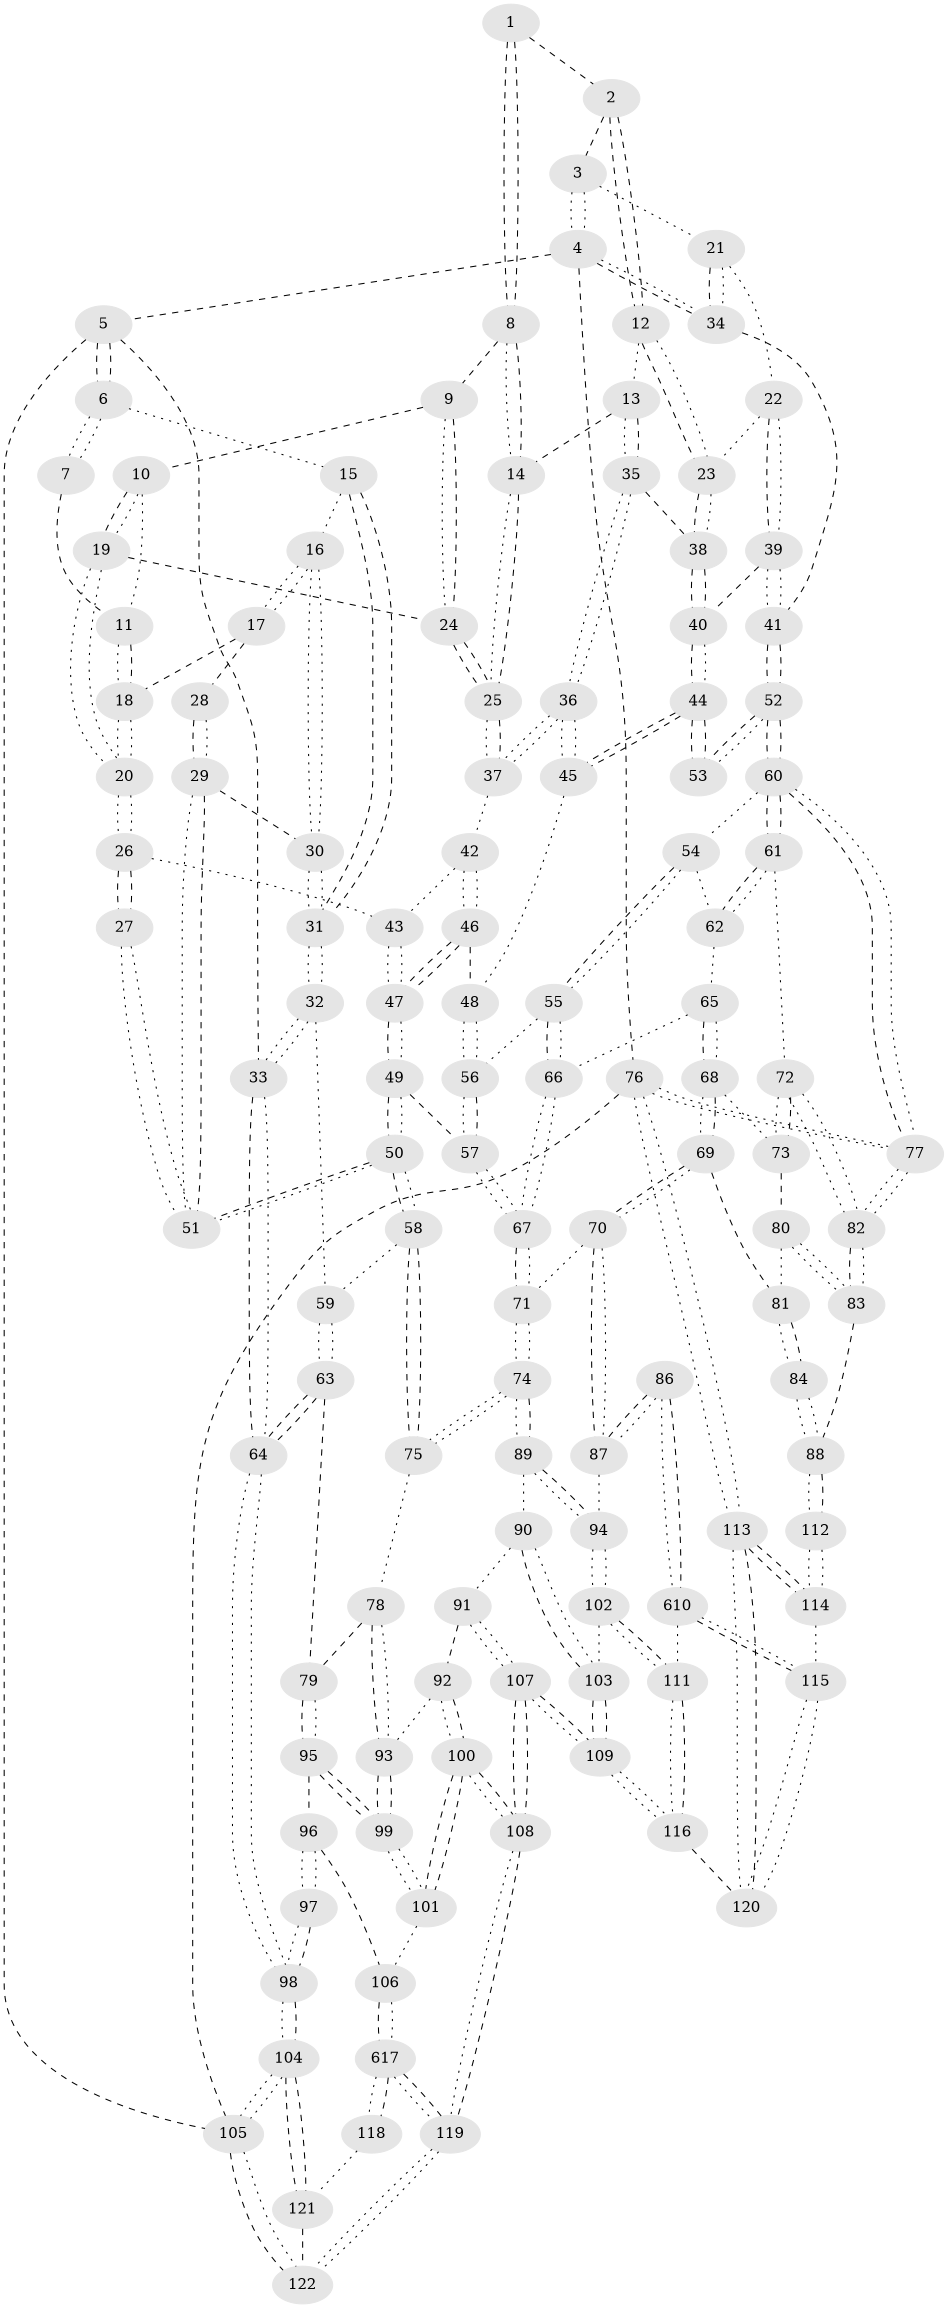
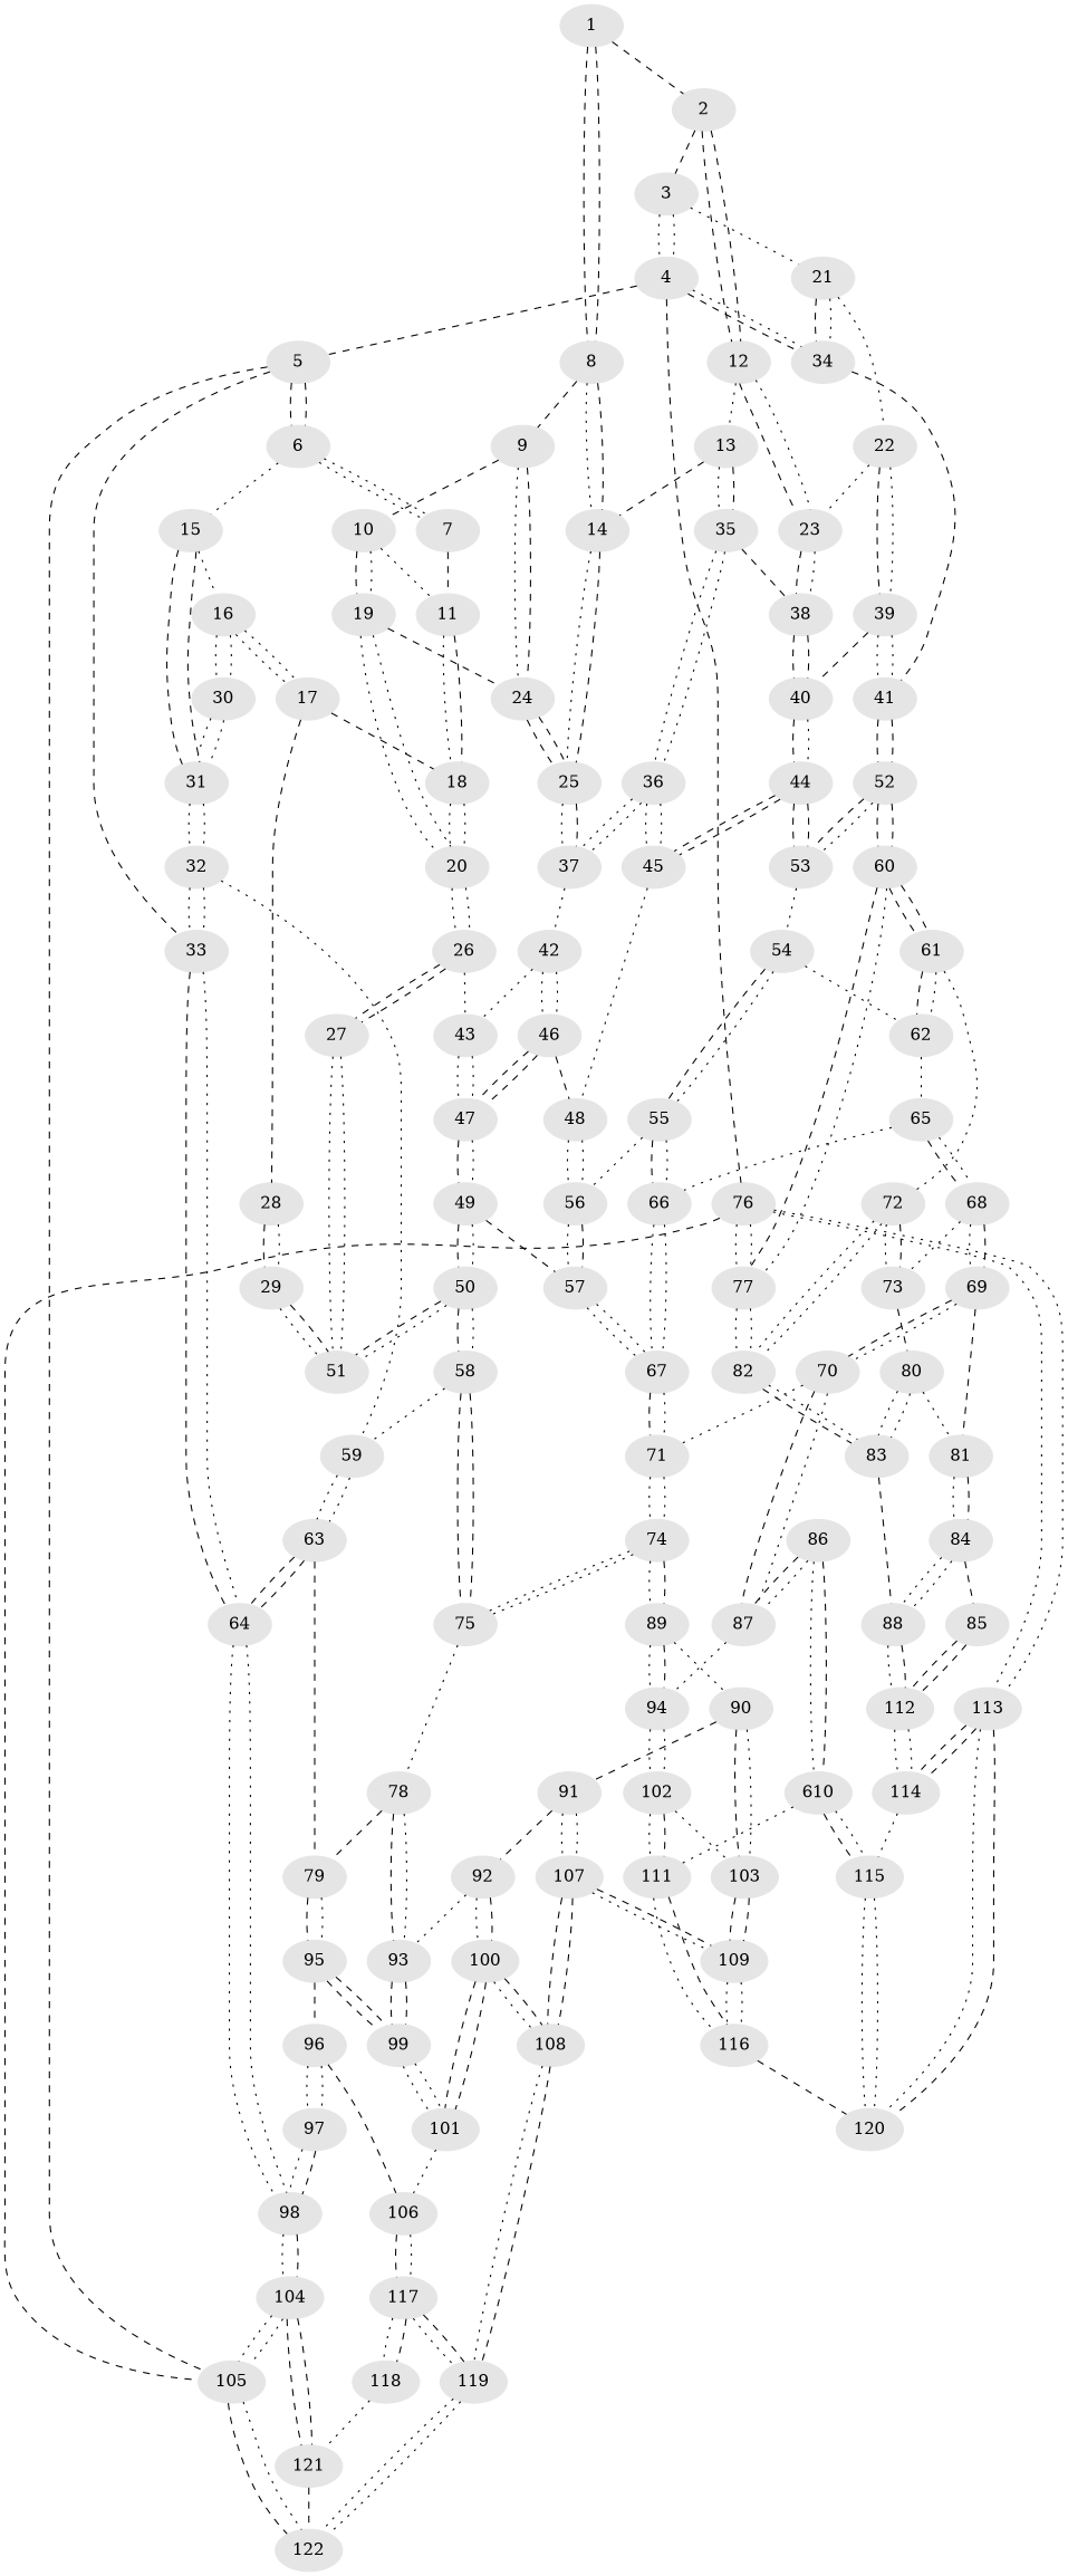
  graph {
    node [color=gray90 style=filled]
    edge [style=dotted]
    1
    2
    8
    3
    12
    9
    14
    4
    21
    13
    23
    5
    34
    76
    22
    6
    33
    105
    41
    77
    113
    7
    15
    64
    122
    11
    16
    31
    18
    10
    24
    25
    19
    20
    35
    38
    36
    37
    17
    30
    32
    28
    29
    26
    27
    43
    39
    40
    42
    51
    47
    59
    63
    98
    52
    45
    48
    46
    44
    53
    60
    49
    54
    56
    50
    57
    58
    67
    75
    61
    55
    62
    66
    65
    71
    78
    79
    72
    82
    73
    68
    95
    104
    69
    74
    70
    81
    80
    87
    84
    94
    89
    83
    90
    93
    114
    120
    99
    96
    88
+   85
    112
    86
    n104 [label=610]
    111
    115
    102
    91
    103
    92
    107
    109
    100
    108
    101
    97
    106
-   117 [label=617]
+   117
    118
    121
    119
    116
    1 -- 2 [style=dashed]
    1 -- 8 [style=dashed]
    1 -- 8 [style=dashed]
    2 -- 3 [style=dashed]
    2 -- 12 [style=dashed]
    2 -- 12 [style=dashed]
    8 -- 9 [style=dashed]
    8 -- 14
    8 -- 14 [style=dashed]
    3 -- 4
    3 -- 4
    3 -- 21
    12 -- 13
    12 -- 23 [style=dashed]
    12 -- 23
    9 -- 10 [style=dashed]
    9 -- 24
    9 -- 24 [style=dashed]
    14 -- 25
    14 -- 25 [style=dashed]
    4 -- 5 [style=dashed]
    4 -- 34 [style=dashed]
    4 -- 34
    4 -- 76 [style=dashed]
    21 -- 34 [style=dashed]
    21 -- 34
    21 -- 22
    13 -- 14 [style=dashed]
    13 -- 35
    13 -- 35 [style=dashed]
    23 -- 38 [style=dashed]
    23 -- 38
    5 -- 6 [style=dashed]
    5 -- 6 [style=dashed]
    5 -- 33 [style=dashed]
    5 -- 105 [style=dashed]
    34 -- 41 [style=dashed]
    76 -- 105 [style=dashed]
    76 -- 77
    76 -- 77
    76 -- 113
    76 -- 113
    22 -- 23
    22 -- 39 [style=dashed]
    22 -- 39
    6 -- 7
    6 -- 7
    6 -- 15
    33 -- 64 [style=dashed]
    33 -- 64
    105 -- 122 [style=dashed]
    105 -- 122
    41 -- 52 [style=dashed]
    41 -- 52 [style=dashed]
    77 -- 82
    77 -- 82
    113 -- 114 [style=dashed]
    113 -- 114 [style=dashed]
    113 -- 120
    113 -- 120 [style=dashed]
    7 -- 11 [style=dashed]
    15 -- 16
    15 -- 31 [style=dashed]
    15 -- 31 [style=dashed]
    64 -- 98
    64 -- 98
    11 -- 18
    11 -- 18 [style=dashed]
    16 -- 17
    16 -- 17
    16 -- 30
    16 -- 30
    31 -- 32
    31 -- 32
    18 -- 20
    18 -- 20
    10 -- 11
    10 -- 19 [style=dashed]
    10 -- 19
    24 -- 25 [style=dashed]
    24 -- 25 [style=dashed]
    25 -- 37
    25 -- 37 [style=dashed]
    19 -- 24 [style=dashed]
    19 -- 20
    19 -- 20
    20 -- 26
    20 -- 26
    35 -- 38 [style=dashed]
    35 -- 36
    35 -- 36
    38 -- 40 [style=dashed]
    38 -- 40 [style=dashed]
    36 -- 37
    36 -- 37
    36 -- 45
    36 -- 45
    37 -- 42
    17 -- 18 [style=dashed]
    17 -- 28 [style=dashed]
    30 -- 31
    30 -- 31
    32 -- 33
    32 -- 33
    32 -- 59
    28 -- 29 [style=dashed]
    28 -- 29
-   29 -- 30 [style=dashed]
    29 -- 51
    29 -- 51 [style=dashed]
    26 -- 27 [style=dashed]
    26 -- 27 [style=dashed]
    26 -- 43
    27 -- 51
    27 -- 51
    43 -- 47
    43 -- 47
    39 -- 41
    39 -- 41
    39 -- 40 [style=dashed]
    40 -- 44 [style=dashed]
    40 -- 44
    42 -- 43
    42 -- 46
    42 -- 46
    47 -- 49 [style=dashed]
    47 -- 49
    59 -- 63
    59 -- 63
    63 -- 64 [style=dashed]
    63 -- 64 [style=dashed]
    63 -- 79 [style=dashed]
    98 -- 104
    98 -- 104 [style=dashed]
    52 -- 53 [style=dashed]
    52 -- 53
    52 -- 60 [style=dashed]
    52 -- 60 [style=dashed]
    45 -- 48
    48 -- 56
    48 -- 56
    46 -- 47 [style=dashed]
    46 -- 47 [style=dashed]
    46 -- 48 [style=dashed]
    44 -- 45 [style=dashed]
    44 -- 45 [style=dashed]
    44 -- 53 [style=dashed]
    44 -- 53 [style=dashed]
-   60 -- 54
+   53 -- 54
    60 -- 77 [style=dashed]
    60 -- 77
    60 -- 61 [style=dashed]
    60 -- 61 [style=dashed]
    49 -- 50 [style=dashed]
    49 -- 50
    49 -- 57 [style=dashed]
    54 -- 55 [style=dashed]
    54 -- 55
    54 -- 62
    56 -- 57
    56 -- 57 [style=dashed]
    50 -- 51 [style=dashed]
    50 -- 51
    50 -- 58 [style=dashed]
    50 -- 58
    57 -- 67
    57 -- 67
    58 -- 59
    58 -- 75 [style=dashed]
    58 -- 75 [style=dashed]
    67 -- 71 [style=dashed]
    67 -- 71
    75 -- 78
    61 -- 62 [style=dashed]
    61 -- 62
    61 -- 72
    55 -- 56
    55 -- 66 [style=dashed]
    55 -- 66
    62 -- 65
    66 -- 67
    66 -- 67
    65 -- 66
    65 -- 68 [style=dashed]
    65 -- 68
    71 -- 74
    71 -- 74
    78 -- 79 [style=dashed]
    78 -- 93 [style=dashed]
    78 -- 93
    79 -- 95 [style=dashed]
    79 -- 95
    72 -- 82
    72 -- 82
    72 -- 73
    72 -- 73 [style=dashed]
    82 -- 83 [style=dashed]
    82 -- 83
    73 -- 80 [style=dashed]
    68 -- 73
    68 -- 69
    68 -- 69 [style=dashed]
    95 -- 99 [style=dashed]
    95 -- 99 [style=dashed]
    95 -- 96 [style=dashed]
    104 -- 105
    104 -- 105
    104 -- 121 [style=dashed]
    104 -- 121 [style=dashed]
    69 -- 70 [style=dashed]
    69 -- 70
    69 -- 81 [style=dashed]
    74 -- 75
    74 -- 75
    74 -- 89
    74 -- 89 [style=dashed]
    70 -- 71
    70 -- 87 [style=dashed]
    70 -- 87
    81 -- 84
    81 -- 84 [style=dashed]
    80 -- 81
    80 -- 83
    80 -- 83
    87 -- 94
    84 -- 88
    84 -- 88
+   84 -- 85 [style=dashed]
    94 -- 102
    94 -- 102
    89 -- 94
    89 -- 94 [style=dashed]
    89 -- 90
    83 -- 88 [style=dashed]
-   90 -- 91
+   90 -- 91 [style=dashed]
    90 -- 103 [style=dashed]
    90 -- 103
    93 -- 99 [style=dashed]
    93 -- 99 [style=dashed]
    114 -- 115
    99 -- 101
    99 -- 101
    96 -- 97
    96 -- 97
    96 -- 106 [style=dashed]
    88 -- 112
    88 -- 112 [style=dashed]
+   85 -- 112 [style=dashed]
+   85 -- 112 [style=dashed]
    112 -- 114
    112 -- 114
    86 -- 87 [style=dashed]
    86 -- 87
    86 -- n104
    86 -- n104 [style=dashed]
    n104 -- 111
    n104 -- 115 [style=dashed]
    n104 -- 115
    111 -- 116
    111 -- 116 [style=dashed]
    115 -- 120
    115 -- 120
    102 -- 111
    102 -- 111 [style=dashed]
    102 -- 103
    91 -- 92 [style=dashed]
    91 -- 107
    91 -- 107
    103 -- 109 [style=dashed]
    103 -- 109 [style=dashed]
    92 -- 93
    92 -- 100
    92 -- 100 [style=dashed]
    107 -- 109
    107 -- 109 [style=dashed]
    107 -- 108 [style=dashed]
    107 -- 108 [style=dashed]
    109 -- 116
    109 -- 116
    100 -- 108
    100 -- 108 [style=dashed]
    100 -- 101 [style=dashed]
    100 -- 101 [style=dashed]
    108 -- 119
    108 -- 119 [style=dashed]
    101 -- 106
    97 -- 98
    97 -- 98 [style=dashed]
    106 -- 117 [style=dashed]
    106 -- 117
    117 -- 118
    117 -- 118 [style=dashed]
    117 -- 119
    117 -- 119 [style=dashed]
    118 -- 121
    121 -- 122 [style=dashed]
    119 -- 122
    119 -- 122
    116 -- 120 [style=dashed]
  }
